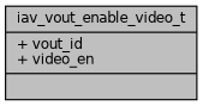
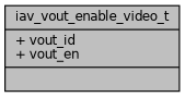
  digraph {
-   n1 [color=black fillcolor=grey75 fontcolor=black fontname=Helvetica fontsize=10 height=0.2 label="{iav_vout_enable_video_t\n|+ vout_id\l+ video_en\l|}" shape=record style=filled width=0.4]
+   n1 [color=black fillcolor=grey75 fontcolor=black fontname=Helvetica fontsize=10 height=0.2 label="{iav_vout_enable_video_t\n|+ vout_id\l+ vout_en\l|}" shape=record style=filled width=0.4]
  }
